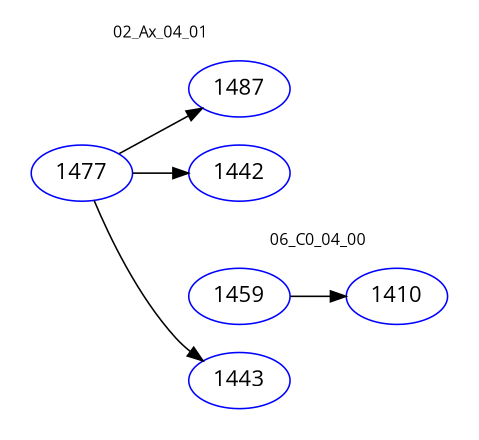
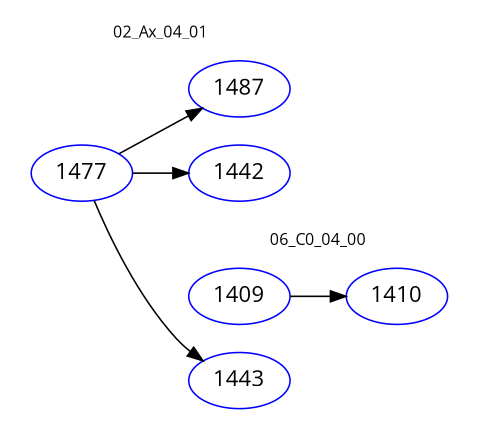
  digraph {
    fontname="Open Sans"
    rankdir=LR
    node [color=blue fontname="Open Sans"]
    edge [color=black fontname="Open Sans"]
    n1 [label=1477]
    n2 [label=1442]
    n3 [label=1487]
-   n4 [label=1459]
+   n4 [label=1409]
    n5 [label=1410]
    n6 [label=1443]
    subgraph cluster_1 {
      color=white
      fontsize=10
      label="02_Ax_04_01"
      n1
      n2
      n3
    }
    subgraph cluster_2 {
      color=white
      fontsize=10
      label="06_C0_04_00"
      n4
      n5
      n6
    }
    n1 -> n2
    n1 -> n3
    n1 -> n6
    n4 -> n5
  }
